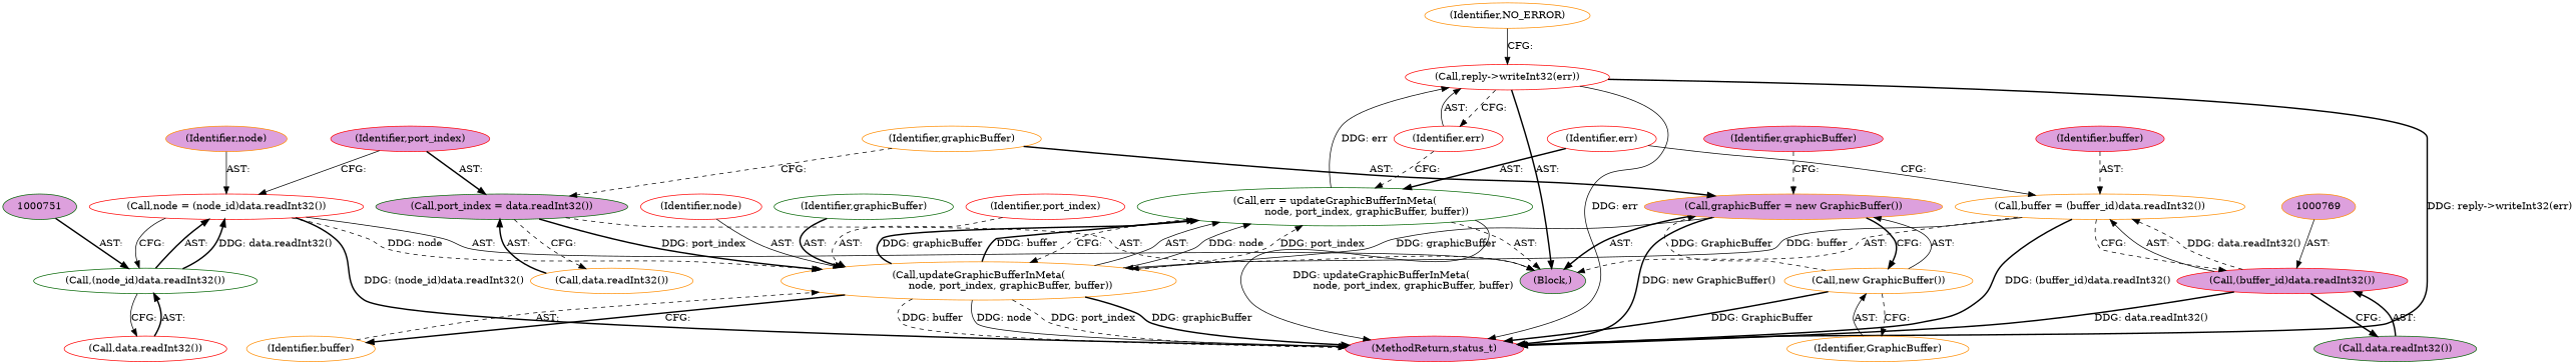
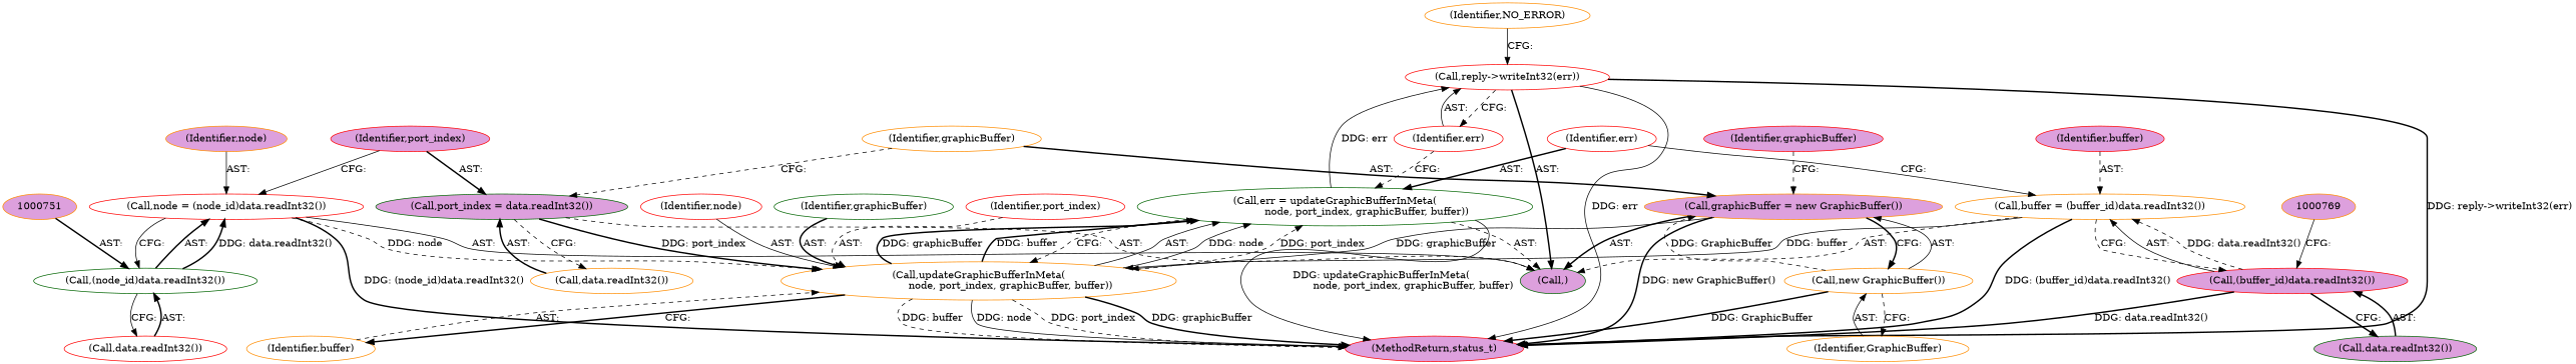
  digraph {
    fontname="DejaVu Serif"
    node [color=red fillcolor=white fontname="DejaVu Serif" style=filled]
    edge [fontname="DejaVu Serif" style=bold]
    n1 [label="(Call,reply->writeInt32(err))"]
-   n2 [color=darkgreen fillcolor=plum label="(Block,)"]
+   n2 [color=darkgreen fillcolor=plum label="(Call,)"]
    n3 [label="(Identifier,err)"]
    n4 [fillcolor=plum label="(MethodReturn,status_t)"]
    n5 [color=darkgreen label="(Call,err = updateGraphicBufferInMeta(\n                    node, port_index, graphicBuffer, buffer))"]
    n6 [color=darkorange label="(Call,updateGraphicBufferInMeta(\n                    node, port_index, graphicBuffer, buffer))"]
    n7 [color=darkorange label="(Identifier,buffer)"]
    n8 [label="(Call,node = (node_id)data.readInt32())"]
    n9 [color=darkgreen label="(Call,(node_id)data.readInt32())"]
    n10 [label="(Call,data.readInt32())"]
    n11 [color=darkgreen fillcolor=plum label="(Call,port_index = data.readInt32())"]
    n12 [color=darkorange label="(Call,data.readInt32())"]
    n13 [color=darkorange fillcolor=plum label="(Call,graphicBuffer = new GraphicBuffer())"]
    n14 [color=darkorange label="(Call,new GraphicBuffer())"]
    n15 [color=darkorange label="(Identifier,GraphicBuffer)"]
    n16 [color=darkorange label="(Call,buffer = (buffer_id)data.readInt32())"]
    n17 [fillcolor=plum label="(Call,(buffer_id)data.readInt32())"]
    n18 [color=darkgreen fillcolor=plum label="(Call,data.readInt32())"]
    n19 [fillcolor=plum label="(Identifier,port_index)"]
    n20 [color=darkorange fillcolor=plum label="(Identifier,node)"]
    n21 [fillcolor=plum label="(Identifier,buffer)"]
    n22 [label="(Identifier,node)"]
    n23 [color=darkgreen label="(Identifier,graphicBuffer)"]
    n24 [color=darkorange label="(Identifier,NO_ERROR)"]
    n25 [label="(Identifier,port_index)"]
    n26 [fillcolor=plum label="(Identifier,graphicBuffer)"]
    n27 [color=darkorange label="(Identifier,graphicBuffer)"]
    n28 [label="(Identifier,err)"]
-   1000751 [color=darkgreen fillcolor=plum]
+   1000751 [color=darkorange fillcolor=plum]
    1000769 [color=darkorange fillcolor=plum]
    n1 -> n2 [label="AST: "]
    n1 -> n3 [label="CFG: " style=dashed]
    n1 -> n4 [label="DDG: err" style=solid]
    n1 -> n4 [label="DDG: reply->writeInt32(err)"]
    n3 -> n1 [label="AST: " style=solid]
    n3 -> n5 [label="CFG: " style=dashed]
    n5 -> n1 [label="DDG: err" style=solid]
    n5 -> n2 [label="AST: " style=dashed]
    n5 -> n4 [label="DDG: updateGraphicBufferInMeta(\n                    node, port_index, graphicBuffer, buffer)" style=solid]
    n5 -> n6 [label="CFG: " style=dashed]
    n6 -> n4 [label="DDG: port_index" style=dashed]
    n6 -> n4 [label="DDG: graphicBuffer"]
    n6 -> n4 [label="DDG: buffer" style=dashed]
    n6 -> n4 [label="DDG: node" style=solid]
    n6 -> n5 [label="AST: " style=solid]
    n6 -> n5 [label="DDG: node" style=solid]
    n6 -> n5 [label="DDG: port_index" style=dashed]
    n6 -> n5 [label="DDG: graphicBuffer"]
    n6 -> n5 [label="DDG: buffer"]
    n6 -> n7 [label="CFG: "]
    n7 -> n6 [label="AST: " style=dashed]
    n8 -> n2 [label="AST: " style=solid]
    n8 -> n4 [label="DDG: (node_id)data.readInt32()"]
    n8 -> n6 [label="DDG: node" style=dashed]
    n8 -> n9 [label="CFG: " style=solid]
    n9 -> n8 [label="AST: "]
    n9 -> n8 [label="DDG: data.readInt32()"]
    n9 -> n10 [label="CFG: " style=solid]
    n10 -> n9 [label="AST: "]
    n11 -> n2 [label="AST: " style=dashed]
    n11 -> n6 [label="DDG: port_index"]
    n11 -> n12 [label="CFG: " style=dashed]
    n12 -> n11 [label="AST: "]
    n13 -> n2 [label="AST: "]
    n13 -> n4 [label="DDG: new GraphicBuffer()"]
    n13 -> n6 [label="DDG: graphicBuffer" style=solid]
    n13 -> n14 [label="CFG: "]
    n14 -> n4 [label="DDG: GraphicBuffer"]
    n14 -> n13 [label="AST: " style=solid]
    n14 -> n13 [label="DDG: GraphicBuffer" style=dashed]
    n14 -> n15 [label="CFG: " style=dashed]
    n15 -> n14 [label="AST: " style=solid]
    n16 -> n2 [label="AST: " style=dashed]
    n16 -> n4 [label="DDG: (buffer_id)data.readInt32()"]
    n16 -> n6 [label="DDG: buffer" style=solid]
    n16 -> n17 [label="CFG: " style=dashed]
    n17 -> n4 [label="DDG: data.readInt32()"]
    n17 -> n16 [label="AST: " style=solid]
    n17 -> n16 [label="DDG: data.readInt32()" style=dashed]
    n17 -> n18 [label="CFG: "]
    n18 -> n17 [label="AST: "]
    n19 -> n8 [label="CFG: " style=solid]
    n19 -> n11 [label="AST: "]
    n20 -> n8 [label="AST: " style=solid]
    n21 -> n16 [label="AST: " style=dashed]
    n22 -> n6 [label="AST: " style=solid]
    n23 -> n6 [label="AST: "]
    n24 -> n1 [label="CFG: " style=solid]
    n25 -> n6 [label="AST: " style=dashed]
    n26 -> n13 [label="CFG: " style=dashed]
    n27 -> n11 [label="CFG: " style=dashed]
    n27 -> n13 [label="AST: "]
    n28 -> n5 [label="AST: "]
    n28 -> n16 [label="CFG: " style=solid]
    1000751 -> n9 [label="AST: "]
-   1000769 -> n17 [label="AST: " style=solid]
+   1000769 -> n17 [label="CFG: " style=solid]
  }
